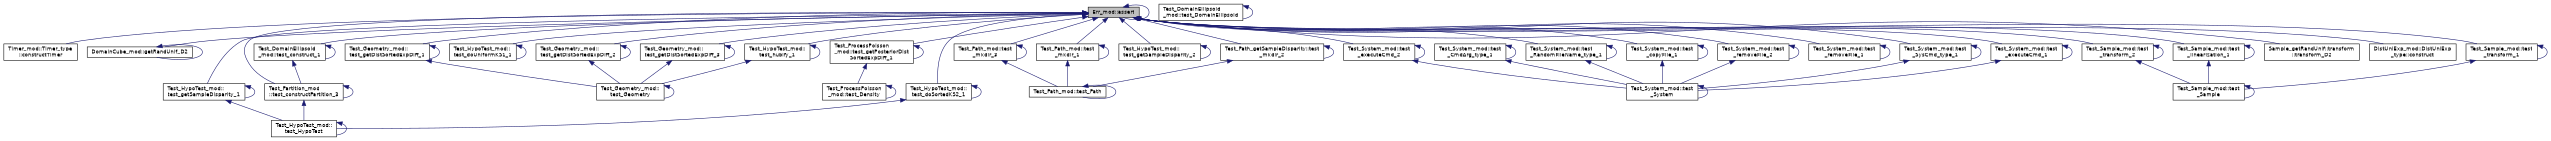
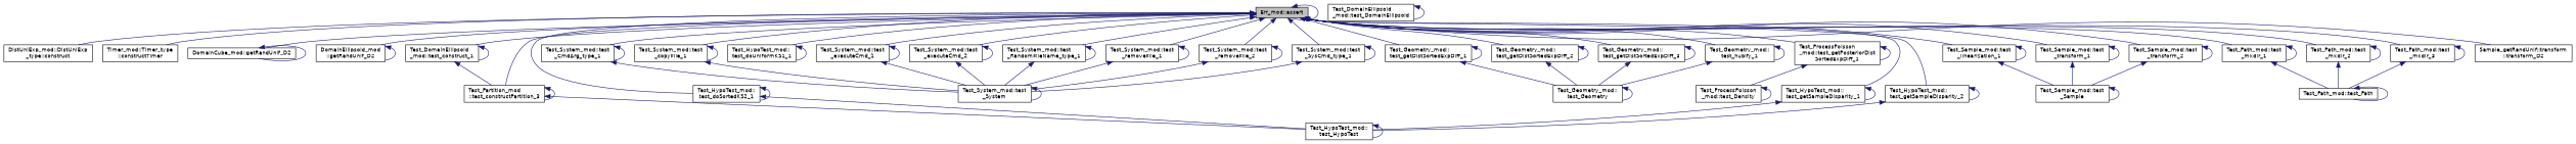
  digraph {
    rankdir=TB
    node [color=black fillcolor=white fontname=Helvetica fontsize=10 shape=record style=filled]
    edge [color=midnightblue dir=back fontname=Helvetica fontsize=10 labelfontname=Helvetica labelfontsize=10 style=solid]
    n1 [fillcolor=grey75 fontcolor=black height=0.2 label="Err_mod::assert" width=0.4]
    n2 [height=0.2 label="DistUniExp_mod::DistUniExp\l_type::construct" width=0.4]
    n3 [height=0.2 label="Timer_mod::Timer_type\l::constructTimer" width=0.4]
    n4 [height=0.2 label="DomainCube_mod::getRandUnif_D2" width=0.4]
+   n5 [height=0.2 label="DomainEllipsoid_mod\l::getRandUnif_D2" width=0.4]
    n6 [height=0.2 label="Test_System_mod::test\l_CmdArg_type_1" width=0.4]
    n7 [height=0.2 label="Test_DomainEllipsoid\l_mod::test_construct_1" width=0.4]
    n8 [height=0.2 label="Test_Partition_mod\l::test_constructPartition_3" width=0.4]
    n9 [height=0.2 label="Test_System_mod::test\l_copyFile_1" width=0.4]
    n10 [height=0.2 label="Test_HypoTest_mod::\ltest_doSortedKS2_1" width=0.4]
    n11 [height=0.2 label="Test_HypoTest_mod::\ltest_doUniformKS1_1" width=0.4]
    n12 [height=0.2 label="Test_System_mod::test\l_executeCmd_1" width=0.4]
    n13 [height=0.2 label="Test_System_mod::test\l_executeCmd_2" width=0.4]
    n14 [height=0.2 label="Test_Geometry_mod::\ltest_getDistSortedExpDiff_1" width=0.4]
    n15 [height=0.2 label="Test_Geometry_mod::\ltest_getDistSortedExpDiff_2" width=0.4]
    n16 [height=0.2 label="Test_Geometry_mod::\ltest_getDistSortedExpDiff_3" width=0.4]
    n17 [height=0.2 label="Test_ProcessPoisson\l_mod::test_getPosteriorDist\lSortedExpDiff_1" width=0.4]
    n18 [height=0.2 label="Test_HypoTest_mod::\ltest_getSampleDisparity_1" width=0.4]
    n19 [height=0.2 label="Test_HypoTest_mod::\ltest_getSampleDisparity_2" width=0.4]
-   n20 [height=0.2 label="Test_HypoTest_mod::\ltest_hubify_1" width=0.4]
+   n20 [height=0.2 label="Test_Geometry_mod::\ltest_hubify_1" width=0.4]
    n21 [height=0.2 label="Test_Sample_mod::test\l_linearization_1" width=0.4]
    n22 [height=0.2 label="Test_Path_mod::test\l_mkdir_1" width=0.4]
-   n23 [height=0.2 label="Test_Path_getSampleDisparity::test\l_mkdir_2" width=0.4]
+   n23 [height=0.2 label="Test_Path_mod::test\l_mkdir_2" width=0.4]
    n24 [height=0.2 label="Test_Path_mod::test\l_mkdir_3" width=0.4]
    n25 [height=0.2 label="Test_System_mod::test\l_RandomFileName_type_1" width=0.4]
    n26 [height=0.2 label="Test_System_mod::test\l_removeFile_1" width=0.4]
    n27 [height=0.2 label="Test_System_mod::test\l_removeFile_2" width=0.4]
    n28 [height=0.2 label="Test_System_mod::test\l_SysCmd_type_1" width=0.4]
    n29 [height=0.2 label="Test_Sample_mod::test\l_transform_1" width=0.4]
    n30 [height=0.2 label="Test_Sample_mod::test\l_transform_2" width=0.4]
    n31 [height=0.2 label="Sample_getRandUnif::transform\l::transform_D2" width=0.4]
    n32 [height=0.2 label="Test_System_mod::test\l_System" width=0.4]
    n33 [height=0.2 label="Test_HypoTest_mod::\ltest_HypoTest" width=0.4]
    n34 [height=0.2 label="Test_Geometry_mod::\ltest_Geometry" width=0.4]
    n35 [height=0.2 label="Test_ProcessPoisson\l_mod::test_Density" width=0.4]
    n36 [height=0.2 label="Test_Sample_mod::test\l_Sample" width=0.4]
    n37 [height=0.2 label="Test_Path_mod::test_Path" width=0.4]
    n38 [height=0.2 label="Test_DomainEllipsoid\l_mod::test_DomainEllipsoid" width=0.4]
    n1 -> n1
    n1 -> n2
    n1 -> n3
    n1 -> n4
+   n1 -> n5
+   n1 -> n6
    n1 -> n7
    n1 -> n8
    n1 -> n9
    n1 -> n10
    n1 -> n11
    n1 -> n12
    n1 -> n13
    n1 -> n14
    n1 -> n15
    n1 -> n16
    n1 -> n17
    n1 -> n18
    n1 -> n19
    n1 -> n20
    n1 -> n21
    n1 -> n22
    n1 -> n23
    n1 -> n24
    n1 -> n25
    n1 -> n26
    n1 -> n27
    n1 -> n28
    n1 -> n29
    n1 -> n30
    n1 -> n31
    n4 -> n4
+   n5 -> n5
    n6 -> n6
    n6 -> n32
    n7 -> n7
    n7 -> n8
    n8 -> n8
    n8 -> n33
    n9 -> n9
    n9 -> n32
    n10 -> n10
    n10 -> n33
    n11 -> n11
    n12 -> n12
    n12 -> n32
    n13 -> n13
    n13 -> n32
    n14 -> n14
    n14 -> n34
    n15 -> n15
    n15 -> n34
    n16 -> n16
    n16 -> n34
    n17 -> n17
    n17 -> n35
    n18 -> n18
    n18 -> n33
    n19 -> n19
+   n19 -> n33
    n20 -> n20
    n20 -> n34
    n21 -> n21
    n21 -> n36
    n22 -> n22
    n22 -> n37
    n23 -> n23
    n23 -> n37
    n24 -> n24
    n24 -> n37
    n25 -> n25
    n25 -> n32
    n26 -> n26
+   n26 -> n32
    n27 -> n27
    n27 -> n32
    n28 -> n28
    n28 -> n32
    n29 -> n29
    n29 -> n36
    n30 -> n30
    n30 -> n36
    n32 -> n32
    n33 -> n33
    n34 -> n34
    n35 -> n35
    n36 -> n36
    n37 -> n37
    n38 -> n38
  }
